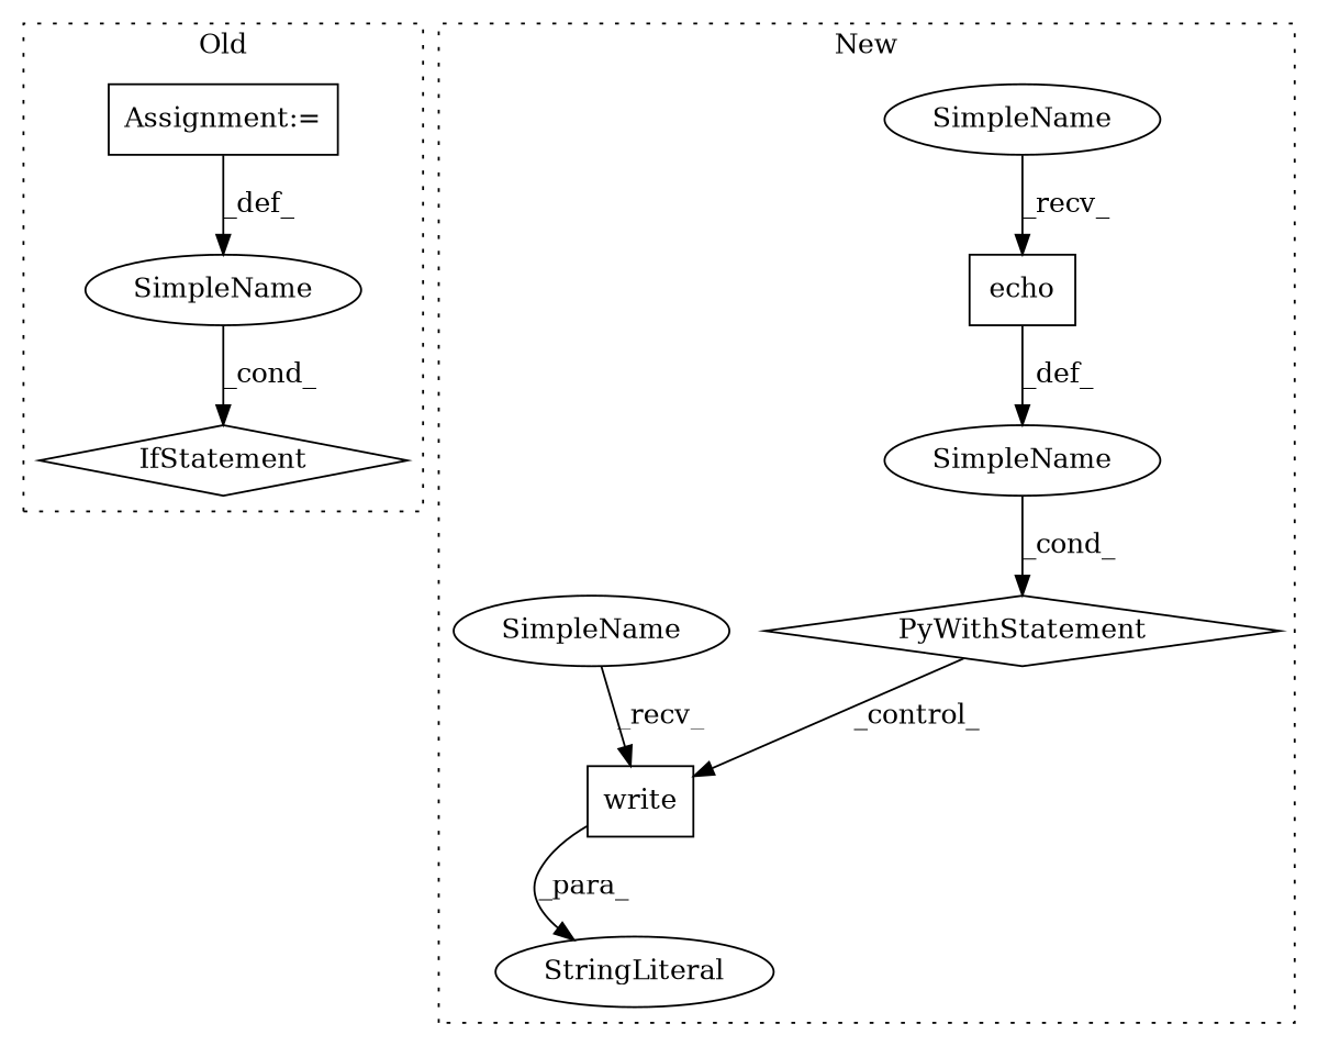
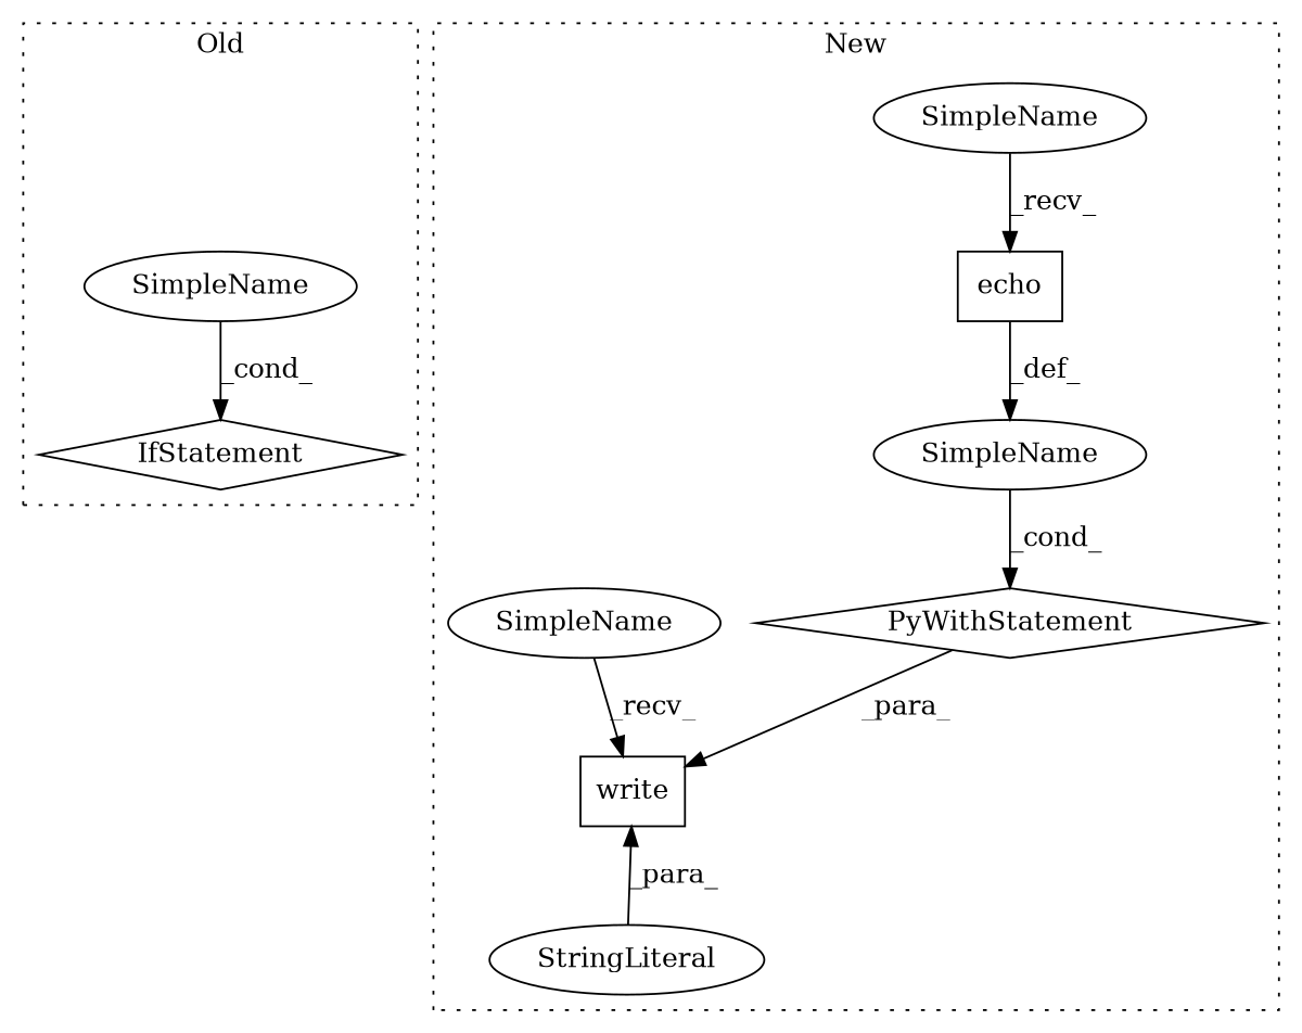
  digraph {
    fontname="DejaVu Serif"
    node [a=42 fontname="DejaVu Serif" l=9 shape=ellipse]
    edge [fontname="DejaVu Serif"]
    n1 [a=25 l="4,2" label=IfStatement s="129,139" shape=diamond]
    n2 [label=SimpleName l=""]
-   n3 [a=7 l=1 label="Assignment:=" s=88 shape=box]
    n4 [a=32 l=6 label=echo s=346 shape=box]
    n5 [a=104 l="10,2" label=PyWithStatement s="326,352" shape=diamond]
    n6 [label=SimpleName l=""]
    n7 [a=32 l="6,1" label=write s="475,497" shape=box]
    n8 [a=45 label=StringLiteral s=481]
    n9 [label=SimpleName s=336]
    n10 [label=SimpleName s=465]
    subgraph cluster_1 {
      label=Old
      style=dotted
      n1
      n2
-     n3
    }
    subgraph cluster_2 {
      label=New
      style=dotted
      n4
      n5
      n6
      n7
      n8
      n9
      n10
    }
    n2 -> n1 [label=_cond_]
-   n3 -> n2 [label=_def_]
    n4 -> n6 [label=_def_]
-   n5 -> n7 [label=_control_]
+   n5 -> n7 [label=_para_]
    n6 -> n5 [label=_cond_]
-   n7 -> n8 [label=_para_]
+   n8 -> n7 [label=_para_]
    n9 -> n4 [label=_recv_]
    n10 -> n7 [label=_recv_]
  }
